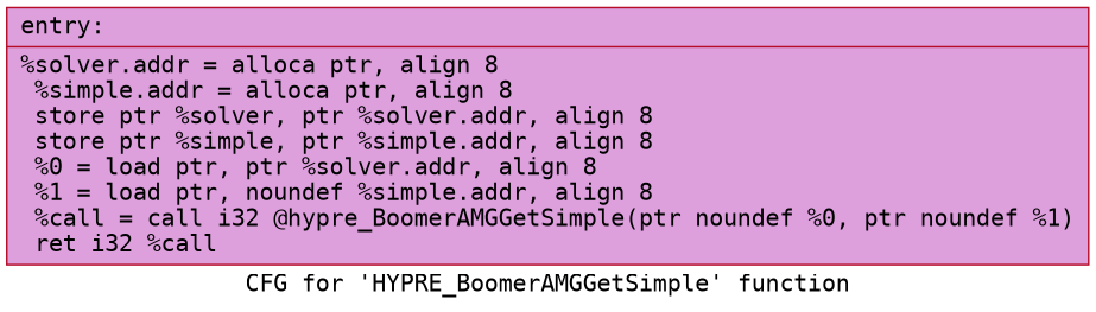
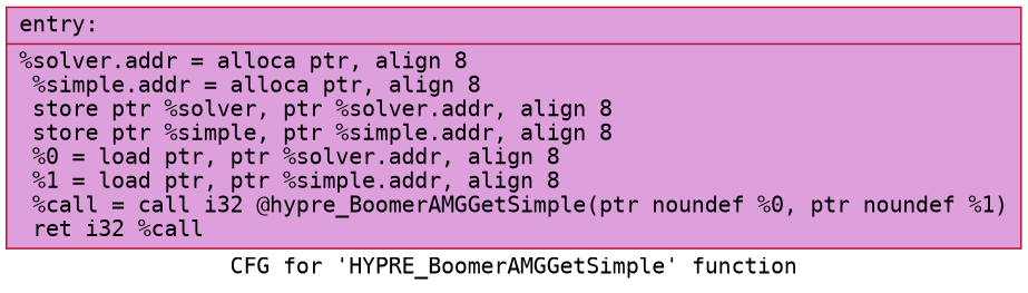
  digraph {
    label="CFG for 'HYPRE_BoomerAMGGetSimple' function"
    fontname="DejaVu Sans Mono"
-   n1 [color="#b70d28ff" fillcolor=plum fontname="DejaVu Sans Mono" label="{entry:\l|  %solver.addr = alloca ptr, align 8\l  %simple.addr = alloca ptr, align 8\l  store ptr %solver, ptr %solver.addr, align 8\l  store ptr %simple, ptr %simple.addr, align 8\l  %0 = load ptr, ptr %solver.addr, align 8\l  %1 = load ptr, noundef %simple.addr, align 8\l  %call = call i32 @hypre_BoomerAMGGetSimple(ptr noundef %0, ptr noundef %1)\l  ret i32 %call\l}" shape=record style=filled]
+   n1 [color="#b70d28ff" fillcolor=plum fontname="DejaVu Sans Mono" label="{entry:\l|  %solver.addr = alloca ptr, align 8\l  %simple.addr = alloca ptr, align 8\l  store ptr %solver, ptr %solver.addr, align 8\l  store ptr %simple, ptr %simple.addr, align 8\l  %0 = load ptr, ptr %solver.addr, align 8\l  %1 = load ptr, ptr %simple.addr, align 8\l  %call = call i32 @hypre_BoomerAMGGetSimple(ptr noundef %0, ptr noundef %1)\l  ret i32 %call\l}" shape=record style=filled]
  }
